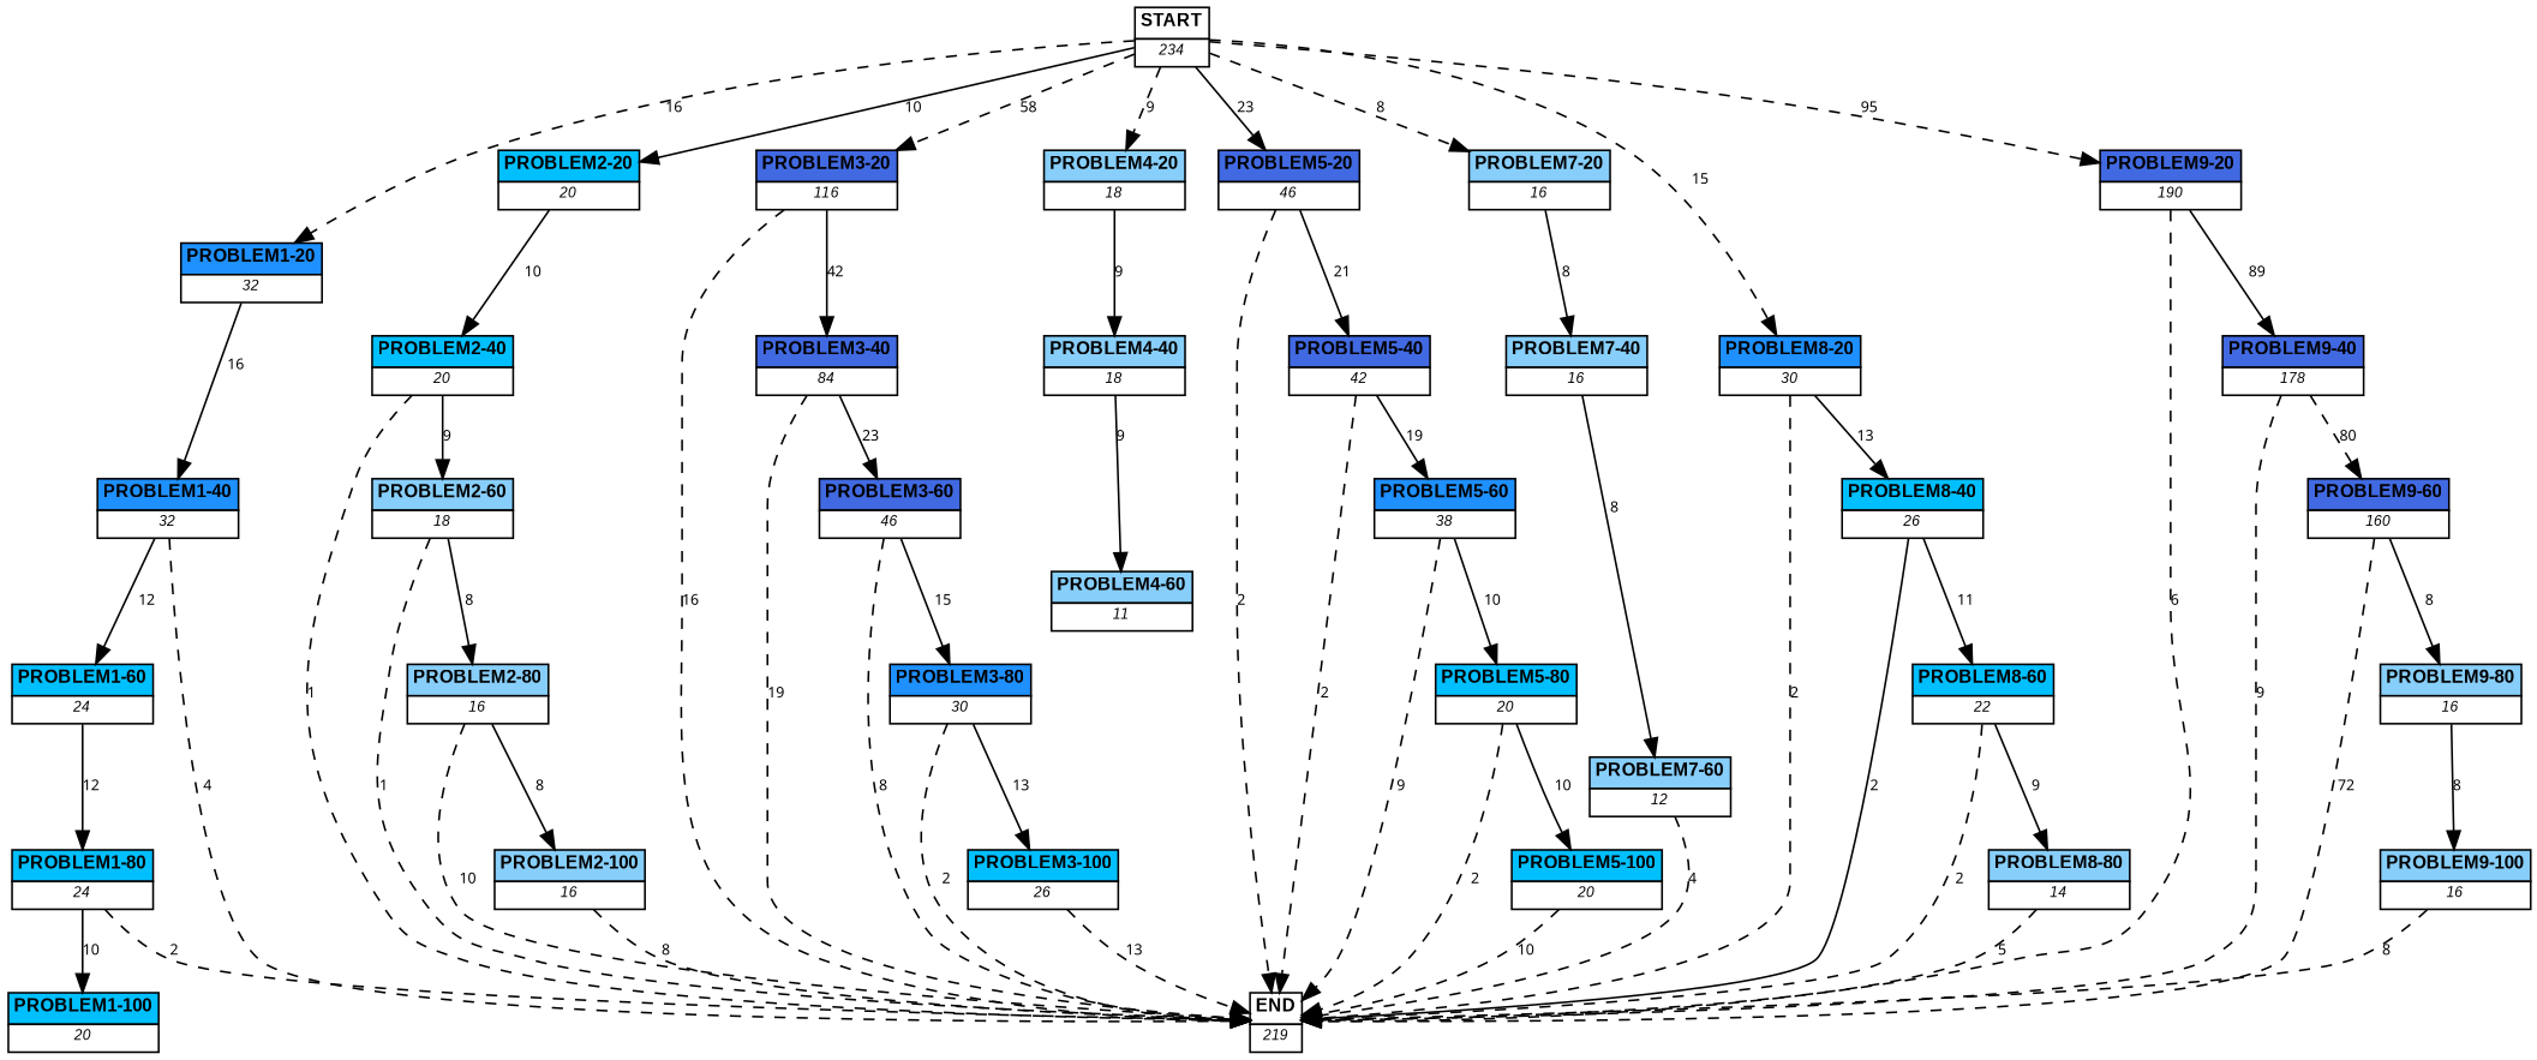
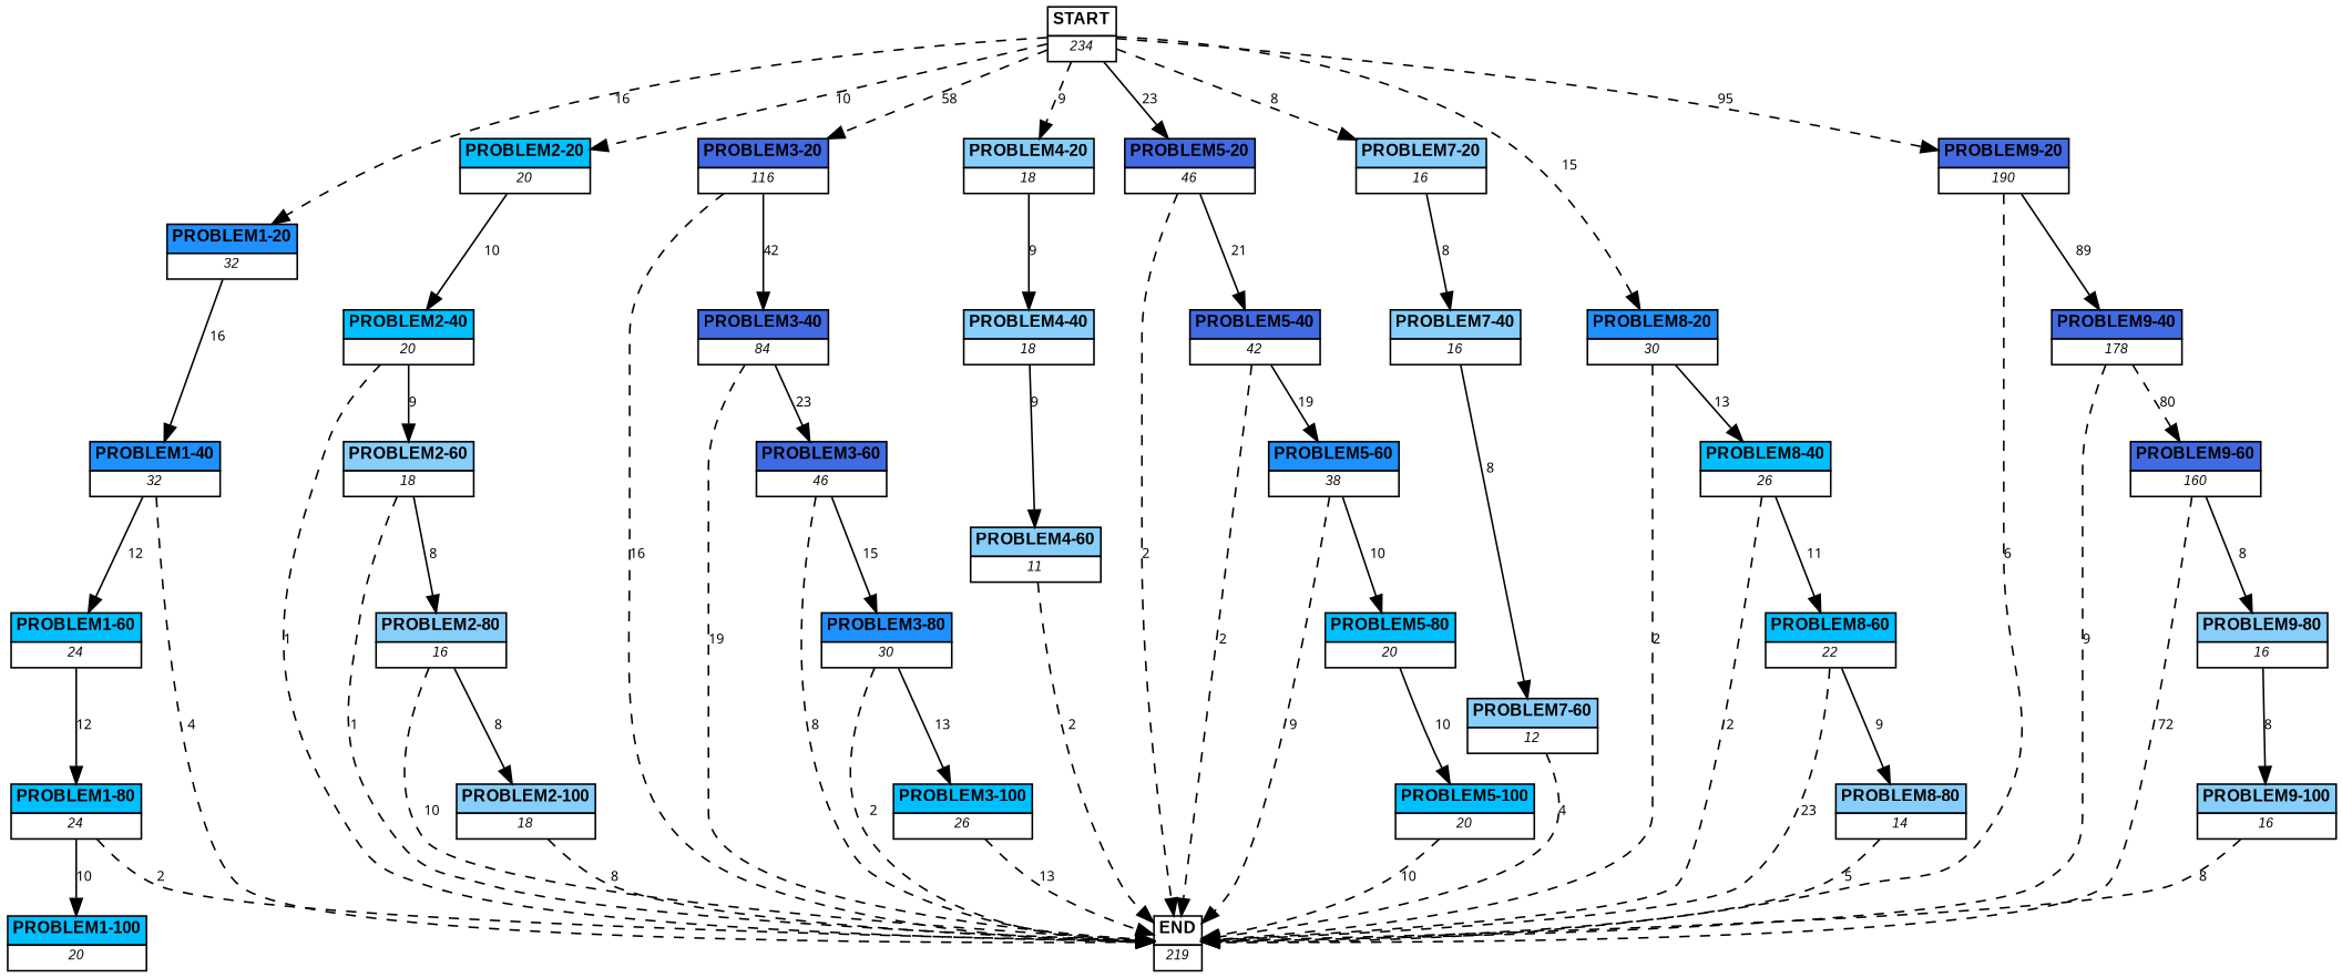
  digraph {
    fontname="Noto Sans"
    node [fontname="Noto Sans" shape=plain]
    edge [fontname="Noto Sans" fontsize=8 labelfloat=false style=dashed]
    n1 [label=<<table border="0" cellborder="1" cellspacing="0"><tr><td bgcolor="dodgerblue"><FONT face="Arial" POINT-SIZE="10"><b>PROBLEM1-20</b></FONT></td></tr><tr><td bgcolor="white"><FONT face="Arial" POINT-SIZE="8"><i>32</i></FONT></td></tr></table>>]
    n2 [label=<<table border="0" cellborder="1" cellspacing="0"><tr><td bgcolor="dodgerblue"><FONT face="Arial" POINT-SIZE="10"><b>PROBLEM1-40</b></FONT></td></tr><tr><td bgcolor="white"><FONT face="Arial" POINT-SIZE="8"><i>32</i></FONT></td></tr></table>>]
    n3 [label=<<table border="0" cellborder="1" cellspacing="0"><tr><td bgcolor="deepskyblue"><FONT face="Arial" POINT-SIZE="10"><b>PROBLEM1-60</b></FONT></td></tr><tr><td bgcolor="white"><FONT face="Arial" POINT-SIZE="8"><i>24</i></FONT></td></tr></table>>]
    n4 [label=<<table border="0" cellborder="1" cellspacing="0"><tr><td bgcolor="white"><FONT face="Arial" POINT-SIZE="10"><b>END</b></FONT></td></tr><tr><td bgcolor="white"><FONT face="Arial" POINT-SIZE="8"><i>219</i></FONT></td></tr></table>>]
    n5 [label=<<table border="0" cellborder="1" cellspacing="0"><tr><td bgcolor="deepskyblue"><FONT face="Arial" POINT-SIZE="10"><b>PROBLEM1-80</b></FONT></td></tr><tr><td bgcolor="white"><FONT face="Arial" POINT-SIZE="8"><i>24</i></FONT></td></tr></table>>]
    n6 [label=<<table border="0" cellborder="1" cellspacing="0"><tr><td bgcolor="deepskyblue"><FONT face="Arial" POINT-SIZE="10"><b>PROBLEM1-100</b></FONT></td></tr><tr><td bgcolor="white"><FONT face="Arial" POINT-SIZE="8"><i>20</i></FONT></td></tr></table>>]
    n7 [label=<<table border="0" cellborder="1" cellspacing="0"><tr><td bgcolor="deepskyblue"><FONT face="Arial" POINT-SIZE="10"><b>PROBLEM2-20</b></FONT></td></tr><tr><td bgcolor="white"><FONT face="Arial" POINT-SIZE="8"><i>20</i></FONT></td></tr></table>>]
    n8 [label=<<table border="0" cellborder="1" cellspacing="0"><tr><td bgcolor="deepskyblue"><FONT face="Arial" POINT-SIZE="10"><b>PROBLEM2-40</b></FONT></td></tr><tr><td bgcolor="white"><FONT face="Arial" POINT-SIZE="8"><i>20</i></FONT></td></tr></table>>]
    n9 [label=<<table border="0" cellborder="1" cellspacing="0"><tr><td bgcolor="lightskyblue"><FONT face="Arial" POINT-SIZE="10"><b>PROBLEM2-60</b></FONT></td></tr><tr><td bgcolor="white"><FONT face="Arial" POINT-SIZE="8"><i>18</i></FONT></td></tr></table>>]
    n10 [label=<<table border="0" cellborder="1" cellspacing="0"><tr><td bgcolor="lightskyblue"><FONT face="Arial" POINT-SIZE="10"><b>PROBLEM2-80</b></FONT></td></tr><tr><td bgcolor="white"><FONT face="Arial" POINT-SIZE="8"><i>16</i></FONT></td></tr></table>>]
-   n11 [label=<<table border="0" cellborder="1" cellspacing="0"><tr><td bgcolor="lightskyblue"><FONT face="Arial" POINT-SIZE="10"><b>PROBLEM2-100</b></FONT></td></tr><tr><td bgcolor="white"><FONT face="Arial" POINT-SIZE="8"><i>16</i></FONT></td></tr></table>>]
+   n11 [label=<<table border="0" cellborder="1" cellspacing="0"><tr><td bgcolor="lightskyblue"><FONT face="Arial" POINT-SIZE="10"><b>PROBLEM2-100</b></FONT></td></tr><tr><td bgcolor="white"><FONT face="Arial" POINT-SIZE="8"><i>18</i></FONT></td></tr></table>>]
    n12 [label=<<table border="0" cellborder="1" cellspacing="0"><tr><td bgcolor="royalblue"><FONT face="Arial" POINT-SIZE="10"><b>PROBLEM3-20</b></FONT></td></tr><tr><td bgcolor="white"><FONT face="Arial" POINT-SIZE="8"><i>116</i></FONT></td></tr></table>>]
    n13 [label=<<table border="0" cellborder="1" cellspacing="0"><tr><td bgcolor="royalblue"><FONT face="Arial" POINT-SIZE="10"><b>PROBLEM3-40</b></FONT></td></tr><tr><td bgcolor="white"><FONT face="Arial" POINT-SIZE="8"><i>84</i></FONT></td></tr></table>>]
    n14 [label=<<table border="0" cellborder="1" cellspacing="0"><tr><td bgcolor="royalblue"><FONT face="Arial" POINT-SIZE="10"><b>PROBLEM3-60</b></FONT></td></tr><tr><td bgcolor="white"><FONT face="Arial" POINT-SIZE="8"><i>46</i></FONT></td></tr></table>>]
    n15 [label=<<table border="0" cellborder="1" cellspacing="0"><tr><td bgcolor="dodgerblue"><FONT face="Arial" POINT-SIZE="10"><b>PROBLEM3-80</b></FONT></td></tr><tr><td bgcolor="white"><FONT face="Arial" POINT-SIZE="8"><i>30</i></FONT></td></tr></table>>]
    n16 [label=<<table border="0" cellborder="1" cellspacing="0"><tr><td bgcolor="deepskyblue"><FONT face="Arial" POINT-SIZE="10"><b>PROBLEM3-100</b></FONT></td></tr><tr><td bgcolor="white"><FONT face="Arial" POINT-SIZE="8"><i>26</i></FONT></td></tr></table>>]
    n17 [label=<<table border="0" cellborder="1" cellspacing="0"><tr><td bgcolor="lightskyblue"><FONT face="Arial" POINT-SIZE="10"><b>PROBLEM4-20</b></FONT></td></tr><tr><td bgcolor="white"><FONT face="Arial" POINT-SIZE="8"><i>18</i></FONT></td></tr></table>>]
    n18 [label=<<table border="0" cellborder="1" cellspacing="0"><tr><td bgcolor="lightskyblue"><FONT face="Arial" POINT-SIZE="10"><b>PROBLEM4-40</b></FONT></td></tr><tr><td bgcolor="white"><FONT face="Arial" POINT-SIZE="8"><i>18</i></FONT></td></tr></table>>]
    n19 [label=<<table border="0" cellborder="1" cellspacing="0"><tr><td bgcolor="lightskyblue"><FONT face="Arial" POINT-SIZE="10"><b>PROBLEM4-60</b></FONT></td></tr><tr><td bgcolor="white"><FONT face="Arial" POINT-SIZE="8"><i>11</i></FONT></td></tr></table>>]
    n20 [label=<<table border="0" cellborder="1" cellspacing="0"><tr><td bgcolor="royalblue"><FONT face="Arial" POINT-SIZE="10"><b>PROBLEM5-20</b></FONT></td></tr><tr><td bgcolor="white"><FONT face="Arial" POINT-SIZE="8"><i>46</i></FONT></td></tr></table>>]
    n21 [label=<<table border="0" cellborder="1" cellspacing="0"><tr><td bgcolor="royalblue"><FONT face="Arial" POINT-SIZE="10"><b>PROBLEM5-40</b></FONT></td></tr><tr><td bgcolor="white"><FONT face="Arial" POINT-SIZE="8"><i>42</i></FONT></td></tr></table>>]
    n22 [label=<<table border="0" cellborder="1" cellspacing="0"><tr><td bgcolor="dodgerblue"><FONT face="Arial" POINT-SIZE="10"><b>PROBLEM5-60</b></FONT></td></tr><tr><td bgcolor="white"><FONT face="Arial" POINT-SIZE="8"><i>38</i></FONT></td></tr></table>>]
    n23 [label=<<table border="0" cellborder="1" cellspacing="0"><tr><td bgcolor="deepskyblue"><FONT face="Arial" POINT-SIZE="10"><b>PROBLEM5-80</b></FONT></td></tr><tr><td bgcolor="white"><FONT face="Arial" POINT-SIZE="8"><i>20</i></FONT></td></tr></table>>]
    n24 [label=<<table border="0" cellborder="1" cellspacing="0"><tr><td bgcolor="deepskyblue"><FONT face="Arial" POINT-SIZE="10"><b>PROBLEM5-100</b></FONT></td></tr><tr><td bgcolor="white"><FONT face="Arial" POINT-SIZE="8"><i>20</i></FONT></td></tr></table>>]
    n25 [label=<<table border="0" cellborder="1" cellspacing="0"><tr><td bgcolor="lightskyblue"><FONT face="Arial" POINT-SIZE="10"><b>PROBLEM7-20</b></FONT></td></tr><tr><td bgcolor="white"><FONT face="Arial" POINT-SIZE="8"><i>16</i></FONT></td></tr></table>>]
    n26 [label=<<table border="0" cellborder="1" cellspacing="0"><tr><td bgcolor="lightskyblue"><FONT face="Arial" POINT-SIZE="10"><b>PROBLEM7-40</b></FONT></td></tr><tr><td bgcolor="white"><FONT face="Arial" POINT-SIZE="8"><i>16</i></FONT></td></tr></table>>]
    n27 [label=<<table border="0" cellborder="1" cellspacing="0"><tr><td bgcolor="lightskyblue"><FONT face="Arial" POINT-SIZE="10"><b>PROBLEM7-60</b></FONT></td></tr><tr><td bgcolor="white"><FONT face="Arial" POINT-SIZE="8"><i>12</i></FONT></td></tr></table>>]
    n28 [label=<<table border="0" cellborder="1" cellspacing="0"><tr><td bgcolor="dodgerblue"><FONT face="Arial" POINT-SIZE="10"><b>PROBLEM8-20</b></FONT></td></tr><tr><td bgcolor="white"><FONT face="Arial" POINT-SIZE="8"><i>30</i></FONT></td></tr></table>>]
    n29 [label=<<table border="0" cellborder="1" cellspacing="0"><tr><td bgcolor="deepskyblue"><FONT face="Arial" POINT-SIZE="10"><b>PROBLEM8-40</b></FONT></td></tr><tr><td bgcolor="white"><FONT face="Arial" POINT-SIZE="8"><i>26</i></FONT></td></tr></table>>]
    n30 [label=<<table border="0" cellborder="1" cellspacing="0"><tr><td bgcolor="deepskyblue"><FONT face="Arial" POINT-SIZE="10"><b>PROBLEM8-60</b></FONT></td></tr><tr><td bgcolor="white"><FONT face="Arial" POINT-SIZE="8"><i>22</i></FONT></td></tr></table>>]
    n31 [label=<<table border="0" cellborder="1" cellspacing="0"><tr><td bgcolor="lightskyblue"><FONT face="Arial" POINT-SIZE="10"><b>PROBLEM8-80</b></FONT></td></tr><tr><td bgcolor="white"><FONT face="Arial" POINT-SIZE="8"><i>14</i></FONT></td></tr></table>>]
    n32 [label=<<table border="0" cellborder="1" cellspacing="0"><tr><td bgcolor="royalblue"><FONT face="Arial" POINT-SIZE="10"><b>PROBLEM9-20</b></FONT></td></tr><tr><td bgcolor="white"><FONT face="Arial" POINT-SIZE="8"><i>190</i></FONT></td></tr></table>>]
    n33 [label=<<table border="0" cellborder="1" cellspacing="0"><tr><td bgcolor="royalblue"><FONT face="Arial" POINT-SIZE="10"><b>PROBLEM9-40</b></FONT></td></tr><tr><td bgcolor="white"><FONT face="Arial" POINT-SIZE="8"><i>178</i></FONT></td></tr></table>>]
    n34 [label=<<table border="0" cellborder="1" cellspacing="0"><tr><td bgcolor="royalblue"><FONT face="Arial" POINT-SIZE="10"><b>PROBLEM9-60</b></FONT></td></tr><tr><td bgcolor="white"><FONT face="Arial" POINT-SIZE="8"><i>160</i></FONT></td></tr></table>>]
    n35 [label=<<table border="0" cellborder="1" cellspacing="0"><tr><td bgcolor="lightskyblue"><FONT face="Arial" POINT-SIZE="10"><b>PROBLEM9-80</b></FONT></td></tr><tr><td bgcolor="white"><FONT face="Arial" POINT-SIZE="8"><i>16</i></FONT></td></tr></table>>]
    n36 [label=<<table border="0" cellborder="1" cellspacing="0"><tr><td bgcolor="lightskyblue"><FONT face="Arial" POINT-SIZE="10"><b>PROBLEM9-100</b></FONT></td></tr><tr><td bgcolor="white"><FONT face="Arial" POINT-SIZE="8"><i>16</i></FONT></td></tr></table>>]
    n37 [label=<<table border="0" cellborder="1" cellspacing="0"><tr><td bgcolor="white"><FONT face="Arial" POINT-SIZE="10"><b>START</b></FONT></td></tr><tr><td bgcolor="white"><FONT face="Arial" POINT-SIZE="8"><i>234</i></FONT></td></tr></table>>]
    n1 -> n2 [label=16 style=""]
    n2 -> n3 [label=12 style=""]
    n2 -> n4 [label=4]
    n3 -> n5 [label=12 style=""]
    n5 -> n4 [label=2]
    n5 -> n6 [label=10 style=""]
    n7 -> n8 [label=10 style=""]
    n8 -> n4 [label=1]
    n8 -> n9 [label=9 style=""]
    n9 -> n4 [label=1]
    n9 -> n10 [label=8 style=""]
    n10 -> n4 [label=10]
    n10 -> n11 [label=8 style=""]
    n11 -> n4 [label=8]
    n12 -> n4 [label=16]
    n12 -> n13 [label=42 style=""]
    n13 -> n4 [label=19]
    n13 -> n14 [label=23 style=""]
    n14 -> n4 [label=8]
    n14 -> n15 [label=15 style=""]
    n15 -> n4 [label=2]
    n15 -> n16 [label=13 style=""]
    n16 -> n4 [label=13]
    n17 -> n18 [label=9 style=""]
    n18 -> n19 [label=9 style=""]
-   n23 -> n4 [label=2]
+   n19 -> n4 [label=2]
    n20 -> n4 [label=2]
    n20 -> n21 [label=21 style=""]
    n21 -> n4 [label=2]
    n21 -> n22 [label=19 style=""]
    n22 -> n4 [label=9]
    n22 -> n23 [label=10 style=""]
    n23 -> n24 [label=10 style=""]
    n24 -> n4 [label=10]
    n25 -> n26 [label=8 style=""]
    n26 -> n27 [label=8 style=""]
    n27 -> n4 [label=4]
    n28 -> n4 [label=2]
    n28 -> n29 [label=13 style=""]
-   n29 -> n4 [label=2 style=solid]
+   n29 -> n4 [label=2]
    n29 -> n30 [label=11 style=""]
-   n30 -> n4 [label=2]
+   n30 -> n4 [label=23]
    n30 -> n31 [label=9 style=""]
    n31 -> n4 [label=5]
    n32 -> n4 [label=6]
    n32 -> n33 [label=89 style=""]
    n33 -> n4 [label=9]
    n33 -> n34 [label=80]
    n34 -> n4 [label=72]
    n34 -> n35 [label=8 style=""]
    n35 -> n36 [label=8 style=""]
    n36 -> n4 [label=8]
    n37 -> n1 [label=16]
-   n37 -> n7 [label=10 style=solid]
+   n37 -> n7 [label=10]
    n37 -> n12 [label=58]
    n37 -> n17 [label=9]
    n37 -> n20 [label=23 style=solid]
    n37 -> n25 [label=8]
    n37 -> n28 [label=15]
    n37 -> n32 [label=95]
  }
